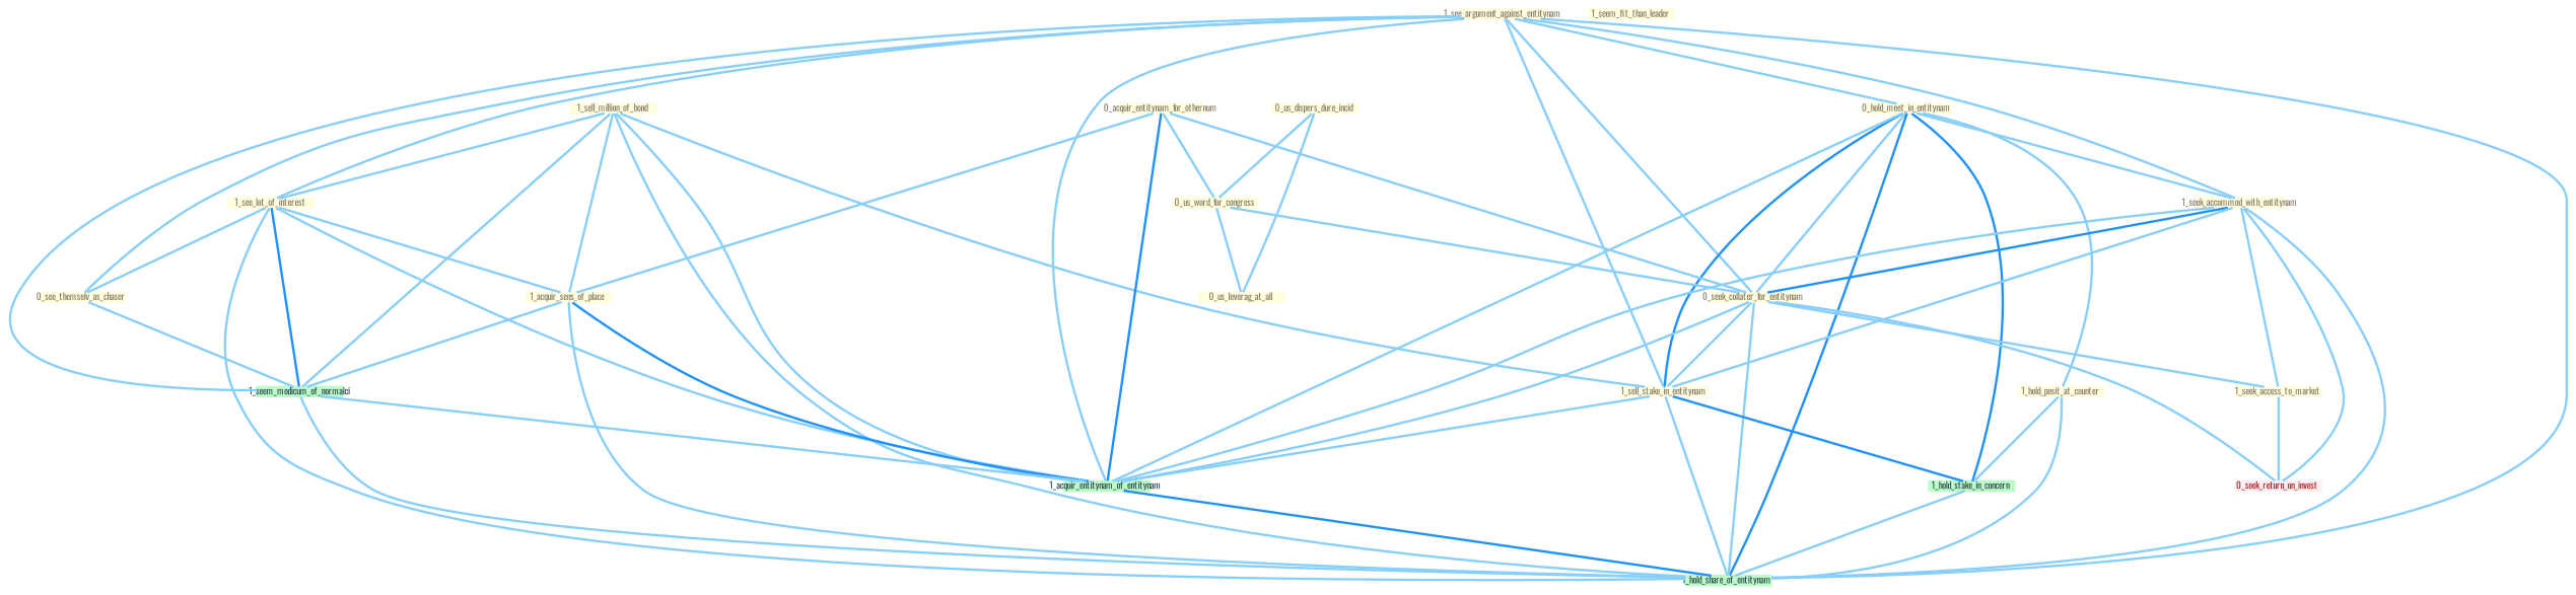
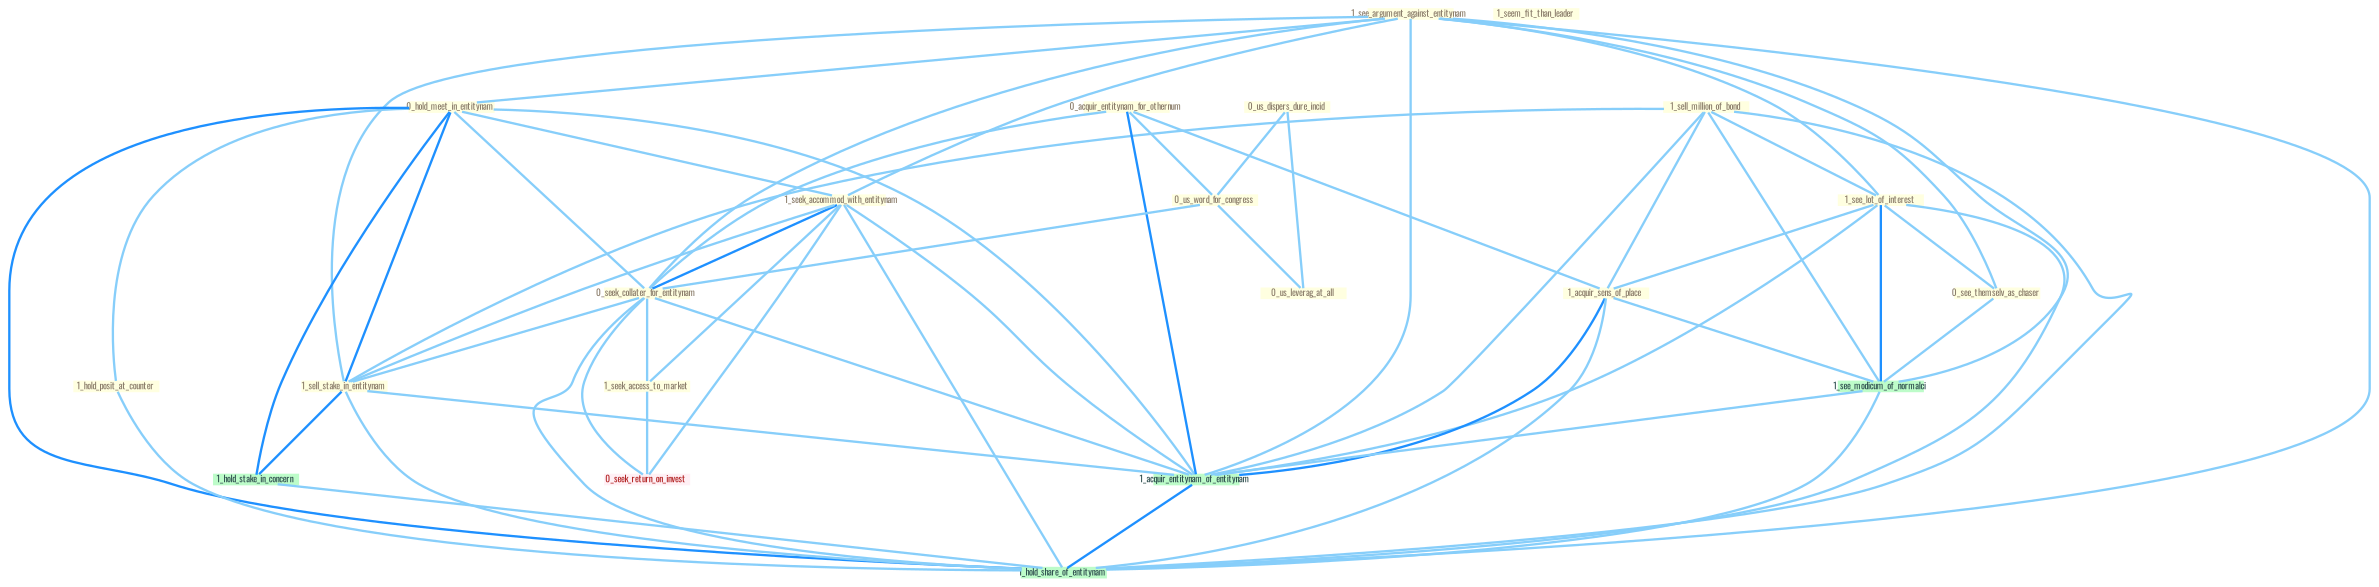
  graph {
    fontname=Oswald
    node [color="#ffffe0" fixedsize=true fontcolor="#8b7d6b" fontname=Oswald fontsize=4 shape=polygon style=filled]
    edge [color="#87cefa" fontname=Oswald w=1]
    "1_see_argument_against_entitynam " [height=.06 width=.5]
    "1_sell_million_of_bond " [height=.06 width=.5]
    "0_hold_meet_in_entitynam " [height=.06 width=.5]
    "0_us_dispers_dure_incid " [height=.06 width=.5]
    "0_acquir_entitynam_for_othernum " [height=.06 width=.5]
    "1_seek_accommod_with_entitynam " [height=.06 width=.5]
    "1_see_lot_of_interest " [height=.06 width=.5]
    "0_us_word_for_congress " [height=.06 width=.5]
    "0_see_themselv_as_chaser " [height=.06 width=.5]
    "1_acquir_sens_of_place " [height=.06 width=.5]
    "1_seem_fit_than_leader " [height=.06 width=.5]
    "0_seek_collater_for_entitynam " [height=.06 width=.5]
    "1_hold_posit_at_counter " [height=.06 width=.5]
    "1_seek_access_to_market " [height=.06 width=.5]
    "0_us_leverag_at_all " [height=.06 width=.5]
    "1_sell_stake_in_entitynam " [height=.06 width=.5]
    "0_seek_return_on_invest " [color="#fff0f5" fontcolor="#b22222" height=.06 width=.5]
-   "1_see_modicum_of_normalci " [color="#BDFCC9" fontcolor="#2f4f4f" height=.06 width=.5 label="1_seem_modicum_of_normalci"]
+   "1_see_modicum_of_normalci " [color="#BDFCC9" fontcolor="#2f4f4f" height=.06 width=.5]
    "1_acquir_entitynam_of_entitynam " [color="#BDFCC9" fontcolor="#2f4f4f" height=.06 width=.5]
    "1_hold_share_of_entitynam " [color="#BDFCC9" fontcolor="#2f4f4f" height=.06 width=.5]
    "1_hold_stake_in_concern " [color="#BDFCC9" fontcolor="#2f4f4f" height=.06 width=.5]
    subgraph sub_1 {
      "1_see_argument_against_entitynam "
      "1_sell_million_of_bond "
      "0_hold_meet_in_entitynam "
      "0_us_dispers_dure_incid "
      "0_acquir_entitynam_for_othernum "
      "1_seek_accommod_with_entitynam "
      "1_see_lot_of_interest "
      "0_us_word_for_congress "
      "0_see_themselv_as_chaser "
      "1_acquir_sens_of_place "
      "1_seem_fit_than_leader "
      "0_seek_collater_for_entitynam "
      "1_hold_posit_at_counter "
      "1_seek_access_to_market "
      "0_us_leverag_at_all "
      "1_sell_stake_in_entitynam "
    }
    subgraph sub_2 {
      "0_seek_return_on_invest "
    }
    "1_see_argument_against_entitynam " -- "0_hold_meet_in_entitynam "
    "1_see_argument_against_entitynam " -- "1_seek_accommod_with_entitynam "
    "1_see_argument_against_entitynam " -- "1_see_lot_of_interest "
    "1_see_argument_against_entitynam " -- "0_see_themselv_as_chaser "
    "1_see_argument_against_entitynam " -- "0_seek_collater_for_entitynam "
    "1_see_argument_against_entitynam " -- "1_sell_stake_in_entitynam "
    "1_see_argument_against_entitynam " -- "1_see_modicum_of_normalci "
    "1_see_argument_against_entitynam " -- "1_acquir_entitynam_of_entitynam "
    "1_see_argument_against_entitynam " -- "1_hold_share_of_entitynam "
    "1_sell_million_of_bond " -- "1_see_lot_of_interest "
    "1_sell_million_of_bond " -- "1_acquir_sens_of_place "
    "1_sell_million_of_bond " -- "1_sell_stake_in_entitynam "
    "1_sell_million_of_bond " -- "1_see_modicum_of_normalci "
    "1_sell_million_of_bond " -- "1_acquir_entitynam_of_entitynam "
    "1_sell_million_of_bond " -- "1_hold_share_of_entitynam "
    "0_hold_meet_in_entitynam " -- "1_seek_accommod_with_entitynam "
    "0_hold_meet_in_entitynam " -- "0_seek_collater_for_entitynam "
    "0_hold_meet_in_entitynam " -- "1_hold_posit_at_counter "
    "0_hold_meet_in_entitynam " -- "1_sell_stake_in_entitynam " [color="#1e90ff" w=2]
    "0_hold_meet_in_entitynam " -- "1_acquir_entitynam_of_entitynam "
    "0_hold_meet_in_entitynam " -- "1_hold_share_of_entitynam " [color="#1e90ff" w=2]
    "0_hold_meet_in_entitynam " -- "1_hold_stake_in_concern " [color="#1e90ff" w=2]
    "0_us_dispers_dure_incid " -- "0_us_word_for_congress "
    "0_us_dispers_dure_incid " -- "0_us_leverag_at_all "
    "0_acquir_entitynam_for_othernum " -- "0_us_word_for_congress "
    "0_acquir_entitynam_for_othernum " -- "1_acquir_sens_of_place "
    "0_acquir_entitynam_for_othernum " -- "0_seek_collater_for_entitynam "
    "0_acquir_entitynam_for_othernum " -- "1_acquir_entitynam_of_entitynam " [color="#1e90ff" w=2]
    "1_seek_accommod_with_entitynam " -- "0_seek_collater_for_entitynam " [color="#1e90ff" w=2]
    "1_seek_accommod_with_entitynam " -- "1_seek_access_to_market "
    "1_seek_accommod_with_entitynam " -- "1_sell_stake_in_entitynam "
    "1_seek_accommod_with_entitynam " -- "0_seek_return_on_invest "
    "1_seek_accommod_with_entitynam " -- "1_acquir_entitynam_of_entitynam "
    "1_seek_accommod_with_entitynam " -- "1_hold_share_of_entitynam "
    "1_see_lot_of_interest " -- "0_see_themselv_as_chaser "
    "1_see_lot_of_interest " -- "1_acquir_sens_of_place "
    "1_see_lot_of_interest " -- "1_see_modicum_of_normalci " [color="#1e90ff" w=2]
    "1_see_lot_of_interest " -- "1_acquir_entitynam_of_entitynam "
    "1_see_lot_of_interest " -- "1_hold_share_of_entitynam "
    "0_us_word_for_congress " -- "0_seek_collater_for_entitynam "
    "0_us_word_for_congress " -- "0_us_leverag_at_all "
    "0_see_themselv_as_chaser " -- "1_see_modicum_of_normalci "
    "1_acquir_sens_of_place " -- "1_see_modicum_of_normalci "
    "1_acquir_sens_of_place " -- "1_acquir_entitynam_of_entitynam " [color="#1e90ff" w=2]
    "1_acquir_sens_of_place " -- "1_hold_share_of_entitynam "
    "0_seek_collater_for_entitynam " -- "1_seek_access_to_market "
    "0_seek_collater_for_entitynam " -- "1_sell_stake_in_entitynam "
    "0_seek_collater_for_entitynam " -- "0_seek_return_on_invest "
    "0_seek_collater_for_entitynam " -- "1_acquir_entitynam_of_entitynam "
    "0_seek_collater_for_entitynam " -- "1_hold_share_of_entitynam "
    "1_hold_posit_at_counter " -- "1_hold_share_of_entitynam "
-   "1_hold_posit_at_counter " -- "1_hold_stake_in_concern "
    "1_seek_access_to_market " -- "0_seek_return_on_invest "
    "1_sell_stake_in_entitynam " -- "1_acquir_entitynam_of_entitynam "
    "1_sell_stake_in_entitynam " -- "1_hold_share_of_entitynam "
    "1_sell_stake_in_entitynam " -- "1_hold_stake_in_concern " [color="#1e90ff" w=2]
    "1_see_modicum_of_normalci " -- "1_acquir_entitynam_of_entitynam "
    "1_see_modicum_of_normalci " -- "1_hold_share_of_entitynam "
    "1_acquir_entitynam_of_entitynam " -- "1_hold_share_of_entitynam " [color="#1e90ff" w=2]
    "1_hold_stake_in_concern " -- "1_hold_share_of_entitynam "
  }
